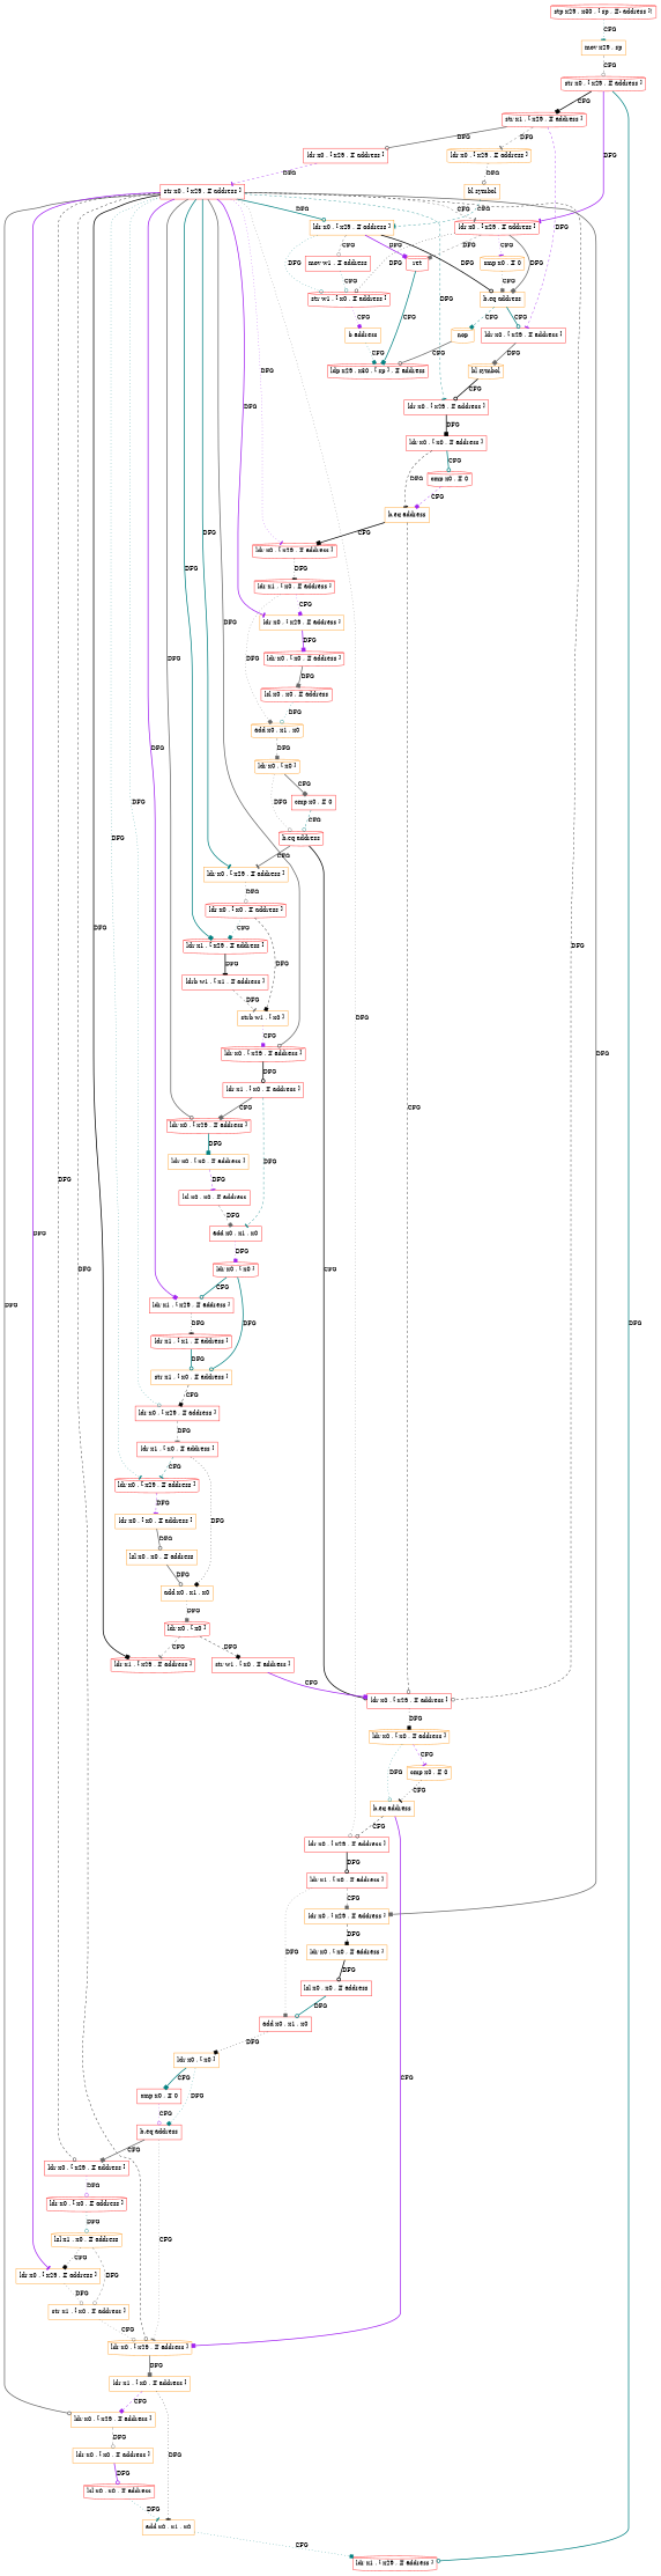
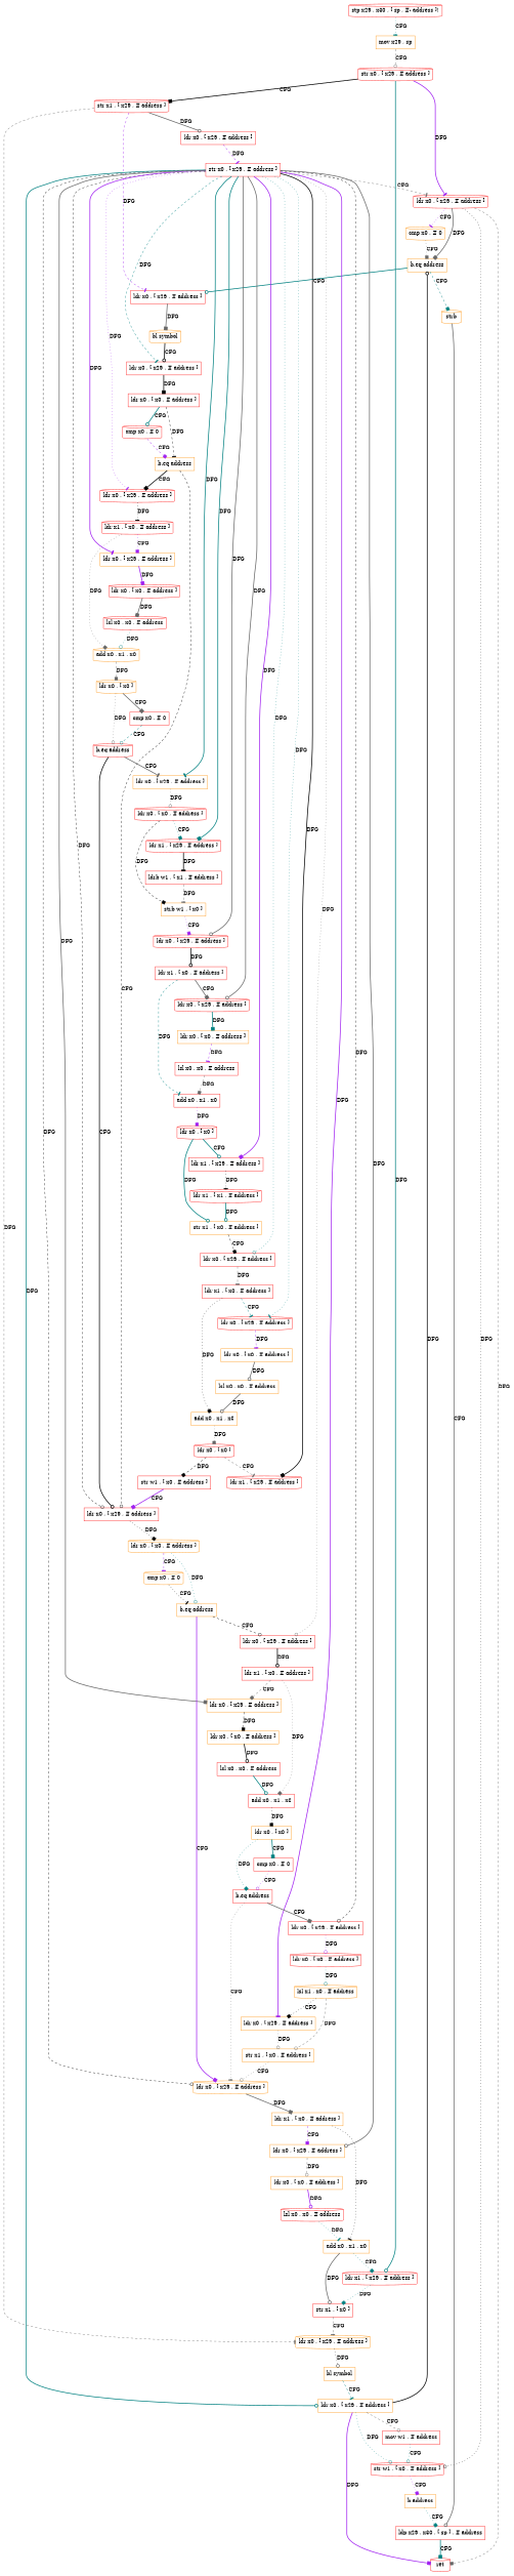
  digraph {
    node [color=red shape=box]
    edge [arrowhead=box color=gray40 style=bold]
    n1 [label="stp x29 , x30 , [ sp , #- address ]!" shape=cylinder]
    n2 [color=darkorange label="mov x29 , sp"]
    n3 [label="str x0 , [ x29 , # address ]" shape=cylinder]
    n4 [label="str x1 , [ x29 , # address ]" shape=cylinder]
    n5 [label="ldr x0 , [ x29 , # address ]" shape=cylinder]
    n6 [label="ldr x1 , [ x29 , # address ]" shape=cylinder]
    n7 [label="ldr x0 , [ x29 , # address ]"]
    n8 [label="ldr x0 , [ x29 , # address ]"]
    n9 [color=darkorange label="ldr x0 , [ x29 , # address ]" shape=cylinder]
    n10 [color=darkorange label="cmp x0 , # 0" shape=cylinder]
    n11 [color=darkorange label="b.eq address"]
    n12 [label="str w1 , [ x0 , # address ]" shape=cylinder]
    n13 [label=ret shape=cylinder]
+   n14 [label="str x1 , [ x0 ]"]
    n15 [label="str x0 , [ x29 , # address ]"]
    n16 [color=darkorange label="bl symbol" shape=cylinder]
    n17 [color=darkorange label="bl symbol"]
    n18 [label="ldr x0 , [ x29 , # address ]"]
    n19 [label="ldr x0 , [ x29 , # address ]"]
    n20 [label="ldr x0 , [ x29 , # address ]" shape=cylinder]
    n21 [color=darkorange label="ldr x0 , [ x29 , # address ]" shape=cylinder]
    n22 [label="ldr x0 , [ x29 , # address ]"]
    n23 [color=darkorange label="ldr x0 , [ x29 , # address ]"]
    n24 [color=darkorange label="ldr x0 , [ x29 , # address ]"]
    n25 [color=darkorange label="ldr x0 , [ x29 , # address ]"]
    n26 [color=darkorange label="ldr x0 , [ x29 , # address ]"]
    n27 [color=darkorange label="ldr x0 , [ x29 , # address ]"]
    n28 [label="ldr x0 , [ x29 , # address ]"]
    n29 [label="ldr x1 , [ x29 , # address ]" shape=cylinder]
    n30 [label="ldr x0 , [ x29 , # address ]" shape=cylinder]
    n31 [label="ldr x0 , [ x29 , # address ]" shape=cylinder]
    n32 [label="ldr x1 , [ x29 , # address ]"]
    n33 [label="ldr x0 , [ x29 , # address ]"]
    n34 [label="ldr x0 , [ x29 , # address ]" shape=cylinder]
    n35 [label="ldr x1 , [ x29 , # address ]" shape=cylinder]
    n36 [color=darkorange label="ldr x0 , [ x29 , # address ]"]
    n37 [label="ldr x0 , [ x0 , # address ]"]
    n38 [color=darkorange label="ldr x0 , [ x0 , # address ]" shape=cylinder]
    n39 [label="ldr x1 , [ x0 , # address ]" shape=cylinder]
    n40 [color=darkorange label="ldr x1 , [ x0 , # address ]"]
    n41 [label="ldr x1 , [ x0 , # address ]"]
    n42 [label="ldr x0 , [ x0 , # address ]" shape=cylinder]
    n43 [label="ldr x0 , [ x0 , # address ]" shape=cylinder]
    n44 [color=darkorange label="ldr x0 , [ x0 , # address ]"]
    n45 [label="mov w1 , # address"]
    n46 [color=darkorange label="ldr x0 , [ x0 , # address ]"]
    n47 [label="ldr x0 , [ x0 , # address ]" shape=cylinder]
    n48 [label="ldrb w1 , [ x1 , # address ]"]
    n49 [label="ldr x1 , [ x0 , # address ]"]
    n50 [color=darkorange label="ldr x0 , [ x0 , # address ]"]
    n51 [label="ldr x1 , [ x1 , # address ]" shape=cylinder]
    n52 [label="ldr x1 , [ x0 , # address ]"]
    n53 [color=darkorange label="ldr x0 , [ x0 , # address ]"]
    n54 [color=darkorange label="str x1 , [ x0 , # address ]"]
-   n55 [color=darkorange label=nop shape=cylinder]
+   n55 [color=darkorange label=strb shape=cylinder]
    n56 [color=darkorange label="b address"]
-   n57 [label="ldp x29 , x30 , [ sp ] , # address" shape=cylinder]
+   n57 [label="ldp x29 , x30 , [ sp ] , # address"]
    n58 [label="cmp x0 , # 0" shape=cylinder]
    n59 [color=darkorange label="b.eq address"]
    n60 [color=darkorange label="cmp x0 , # 0" shape=cylinder]
    n61 [color=darkorange label="b.eq address"]
    n62 [color=darkorange label="add x0 , x1 , x0" shape=cylinder]
    n63 [color=darkorange label="add x0 , x1 , x0"]
    n64 [label="add x0 , x1 , x0"]
    n65 [color=darkorange label="ldr x0 , [ x0 ]" shape=cylinder]
    n66 [label="lsl x0 , x0 , # address" shape=cylinder]
    n67 [label="cmp x0 , # 0"]
    n68 [label="b.eq address" shape=cylinder]
    n69 [color=darkorange label="strb w1 , [ x0 ]"]
    n70 [label="lsl x0 , x0 , # address" shape=cylinder]
    n71 [color=darkorange label="ldr x0 , [ x0 ]"]
    n72 [label="lsl x0 , x0 , # address"]
    n73 [label="cmp x0 , # 0"]
    n74 [label="b.eq address"]
    n75 [color=darkorange label="lsl x1 , x0 , # address" shape=cylinder]
    n76 [label="add x0 , x1 , x0"]
    n77 [label="ldr x0 , [ x0 ]" shape=cylinder]
    n78 [label="lsl x0 , x0 , # address"]
    n79 [color=darkorange label="str x1 , [ x0 , # address ]"]
    n80 [color=darkorange label="add x0 , x1 , x0"]
    n81 [label="ldr x0 , [ x0 ]" shape=cylinder]
    n82 [color=darkorange label="lsl x0 , x0 , # address"]
    n83 [label="str w1 , [ x0 , # address ]"]
    n1 -> n2 [arrowhead=tee color=teal label=CFG style=dotted]
    n2 -> n3 [arrowhead=odot label=CFG style=dashed]
    n3 -> n4 [color=black label=CFG]
    n3 -> n5 [arrowhead=tee color=purple label=DFG]
    n3 -> n6 [arrowhead=odot color=teal label=DFG]
    n4 -> n7 [arrowhead=odot label=DFG]
    n4 -> n8 [arrowhead=tee color=purple label=DFG style=dashed]
    n4 -> n9 [arrowhead=tee label=DFG style=dashed]
    n5 -> n10 [arrowhead=tee color=purple label=CFG style=dotted]
    n5 -> n11 [label=DFG]
    n5 -> n12 [arrowhead=odot color=black label=DFG style=dotted]
    n5 -> n13 [label=DFG style=dashed]
+   n6 -> n14 [color=teal label=DFG style=dotted]
    n7 -> n15 [arrowhead=tee color=purple label=DFG style=dashed]
    n8 -> n16 [label=DFG]
    n9 -> n17 [arrowhead=odot color=black label=DFG style=dotted]
    n10 -> n11 [label=CFG style=dotted]
    n11 -> n8 [arrowhead=odot color=teal label=CFG]
    n11 -> n55 [color=teal label=CFG style=dashed]
    n12 -> n56 [color=purple label=CFG style=dotted]
+   n14 -> n9 [arrowhead=tee label=CFG style=dashed]
    n15 -> n5 [arrowhead=tee label=CFG style=dashed]
    n15 -> n18 [arrowhead=tee color=teal label=DFG style=dashed]
    n15 -> n19 [arrowhead=odot color=black label=DFG style=dashed]
    n15 -> n20 [arrowhead=tee color=purple label=DFG style=dotted]
    n15 -> n21 [arrowhead=odot color=black label=DFG style=dashed]
    n15 -> n22 [arrowhead=odot label=DFG style=dotted]
    n15 -> n23 [arrowhead=tee color=purple label=DFG]
    n15 -> n24 [arrowhead=tee color=teal label=DFG]
    n15 -> n25 [arrowhead=odot label=DFG]
    n15 -> n26 [arrowhead=odot color=teal label=DFG]
    n15 -> n27 [label=DFG]
    n15 -> n28 [arrowhead=odot color=black label=DFG style=dashed]
    n15 -> n29 [color=teal label=DFG]
    n15 -> n30 [arrowhead=odot label=DFG]
    n15 -> n31 [arrowhead=odot label=DFG]
    n15 -> n32 [color=purple label=DFG]
    n15 -> n33 [arrowhead=odot color=teal label=DFG style=dotted]
    n15 -> n34 [arrowhead=tee color=teal label=DFG style=dotted]
    n15 -> n35 [color=black label=DFG]
    n15 -> n36 [arrowhead=tee color=purple label=DFG]
    n16 -> n18 [arrowhead=odot color=black label=CFG]
    n17 -> n26 [arrowhead=tee color=teal label=CFG style=dashed]
    n18 -> n37 [color=black label=DFG]
    n19 -> n38 [color=black label=DFG style=dotted]
    n20 -> n39 [arrowhead=tee color=black label=DFG style=dotted]
    n21 -> n40 [label=DFG]
    n22 -> n41 [arrowhead=odot color=black label=DFG]
    n23 -> n42 [color=purple label=DFG]
    n24 -> n43 [arrowhead=odot label=DFG style=dotted]
    n25 -> n44 [arrowhead=odot label=DFG style=dashed]
    n26 -> n11 [arrowhead=odot color=black label=DFG]
    n26 -> n12 [arrowhead=odot color=teal label=DFG style=dotted]
    n26 -> n13 [color=purple label=DFG]
    n26 -> n45 [arrowhead=odot label=CFG style=dashed]
    n27 -> n46 [color=black label=DFG style=dashed]
    n28 -> n47 [arrowhead=odot color=purple label=DFG style=dotted]
    n29 -> n48 [arrowhead=tee color=black label=DFG]
    n30 -> n49 [arrowhead=odot color=black label=DFG]
    n31 -> n50 [color=teal label=DFG]
    n32 -> n51 [arrowhead=tee color=black label=DFG style=dotted]
    n33 -> n52 [arrowhead=tee label=DFG style=dashed]
    n34 -> n53 [arrowhead=tee color=purple label=DFG style=dashed]
    n36 -> n54 [arrowhead=odot label=DFG style=dotted]
    n37 -> n58 [arrowhead=odot color=teal label=CFG]
    n37 -> n59 [arrowhead=tee color=black label=DFG style=dashed]
    n38 -> n60 [arrowhead=tee color=purple label=CFG style=dashed]
    n38 -> n61 [arrowhead=odot color=teal label=DFG style=dotted]
    n39 -> n23 [color=purple label=CFG style=dotted]
    n39 -> n62 [label=DFG style=dotted]
    n40 -> n25 [color=purple label=CFG style=dashed]
    n40 -> n63 [arrowhead=tee color=black label=DFG style=dotted]
    n41 -> n27 [label=CFG style=dashed]
    n41 -> n64 [label=DFG style=dotted]
    n42 -> n66 [label=DFG]
    n43 -> n29 [color=teal label=CFG style=dotted]
    n43 -> n69 [color=black label=DFG style=dashed]
    n44 -> n70 [arrowhead=odot color=purple label=DFG]
    n45 -> n12 [arrowhead=odot color=teal label=CFG style=dotted]
    n46 -> n72 [arrowhead=odot color=black label=DFG]
    n47 -> n75 [arrowhead=odot color=teal label=DFG style=dotted]
    n48 -> n69 [arrowhead=tee label=DFG style=dashed]
    n49 -> n31 [label=CFG]
    n49 -> n76 [arrowhead=tee color=teal label=DFG style=dashed]
    n50 -> n78 [arrowhead=tee color=purple label=DFG style=dashed]
    n51 -> n79 [arrowhead=odot color=teal label=DFG]
    n52 -> n34 [arrowhead=tee color=teal label=CFG style=dashed]
    n52 -> n80 [color=black label=DFG style=dotted]
    n53 -> n82 [arrowhead=odot label=DFG]
    n54 -> n21 [arrowhead=odot label=CFG style=dotted]
    n55 -> n57 [arrowhead=odot label=CFG]
    n56 -> n57 [color=teal label=CFG style=dotted]
-   n13 -> n57 [color=teal label=CFG]
+   n57 -> n13 [color=teal label=CFG]
    n58 -> n59 [color=purple label=CFG style=dashed]
    n59 -> n19 [arrowhead=odot color=black label=CFG style=dashed]
    n59 -> n20 [color=black label=CFG]
    n60 -> n61 [arrowhead=tee color=black label=CFG style=dotted]
    n61 -> n21 [color=purple label=CFG]
    n61 -> n22 [arrowhead=odot color=black label=CFG style=dashed]
    n62 -> n65 [label=DFG style=dashed]
    n63 -> n6 [color=teal label=CFG style=dotted]
+   n63 -> n14 [arrowhead=odot label=DFG]
    n64 -> n71 [color=black label=DFG style=dotted]
    n65 -> n67 [label=CFG]
    n65 -> n68 [arrowhead=odot label=DFG style=dotted]
    n66 -> n62 [arrowhead=odot color=teal label=DFG style=dotted]
    n67 -> n68 [arrowhead=odot color=teal label=CFG style=dashed]
    n68 -> n19 [arrowhead=odot color=black label=CFG]
    n68 -> n24 [arrowhead=tee label=CFG]
    n69 -> n30 [color=purple label=CFG style=dotted]
    n70 -> n63 [arrowhead=tee color=teal label=DFG style=dotted]
    n71 -> n73 [color=teal label=CFG]
    n71 -> n74 [color=teal label=DFG style=dotted]
    n72 -> n64 [arrowhead=odot color=teal label=DFG]
    n73 -> n74 [arrowhead=odot color=purple label=CFG style=dotted]
    n74 -> n21 [arrowhead=tee label=CFG style=dotted]
    n74 -> n28 [label=CFG]
    n75 -> n36 [color=black label=CFG style=dotted]
    n75 -> n54 [arrowhead=odot label=DFG style=dashed]
    n76 -> n77 [color=purple label=DFG style=dotted]
    n77 -> n32 [arrowhead=odot color=teal label=CFG]
    n77 -> n79 [arrowhead=odot color=teal label=DFG]
    n78 -> n76 [label=DFG style=dashed]
    n79 -> n33 [color=black label=CFG style=dashed]
    n80 -> n81 [label=DFG style=dotted]
    n81 -> n35 [arrowhead=tee label=CFG style=dashed]
    n81 -> n83 [color=black label=DFG style=dashed]
    n82 -> n80 [arrowhead=odot label=DFG]
    n83 -> n19 [color=purple label=CFG]
  }
